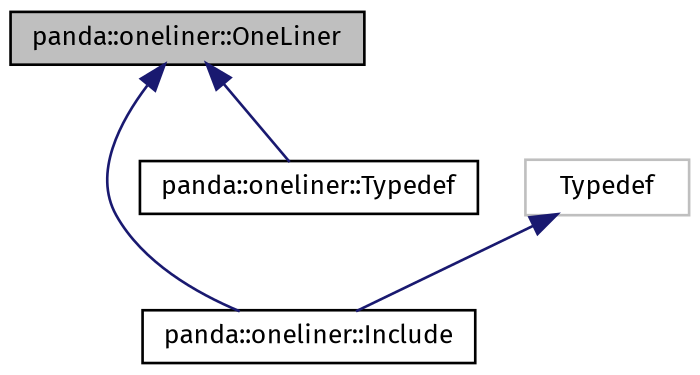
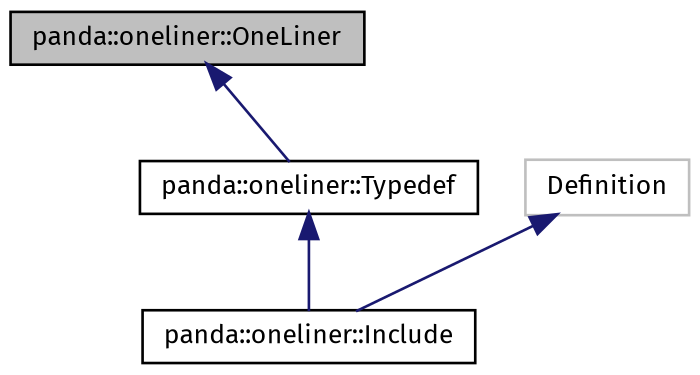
  digraph {
    fontname="Fira Sans"
    node [color=black fillcolor=white fontname="Fira Sans" fontsize=10 shape=record style=filled]
    edge [color=midnightblue dir=back fontname="Fira Sans" fontsize=10 labelfontname=Helvetica labelfontsize=10 style=solid]
    n1 [fillcolor=grey75 fontcolor=black height=0.2 label="panda::oneliner::OneLiner" width=0.4]
    n2 [height=0.2 label="panda::oneliner::Include" width=0.4]
    n3 [height=0.2 label="panda::oneliner::Typedef" width=0.4]
-   n4 [color=grey75 height=0.2 label=Typedef width=0.4]
-   n1 -> n2
+   n4 [color=grey75 height=0.2 label=Definition width=0.4]
+   n3 -> n2
    n1 -> n3
    n4 -> n2
  }
